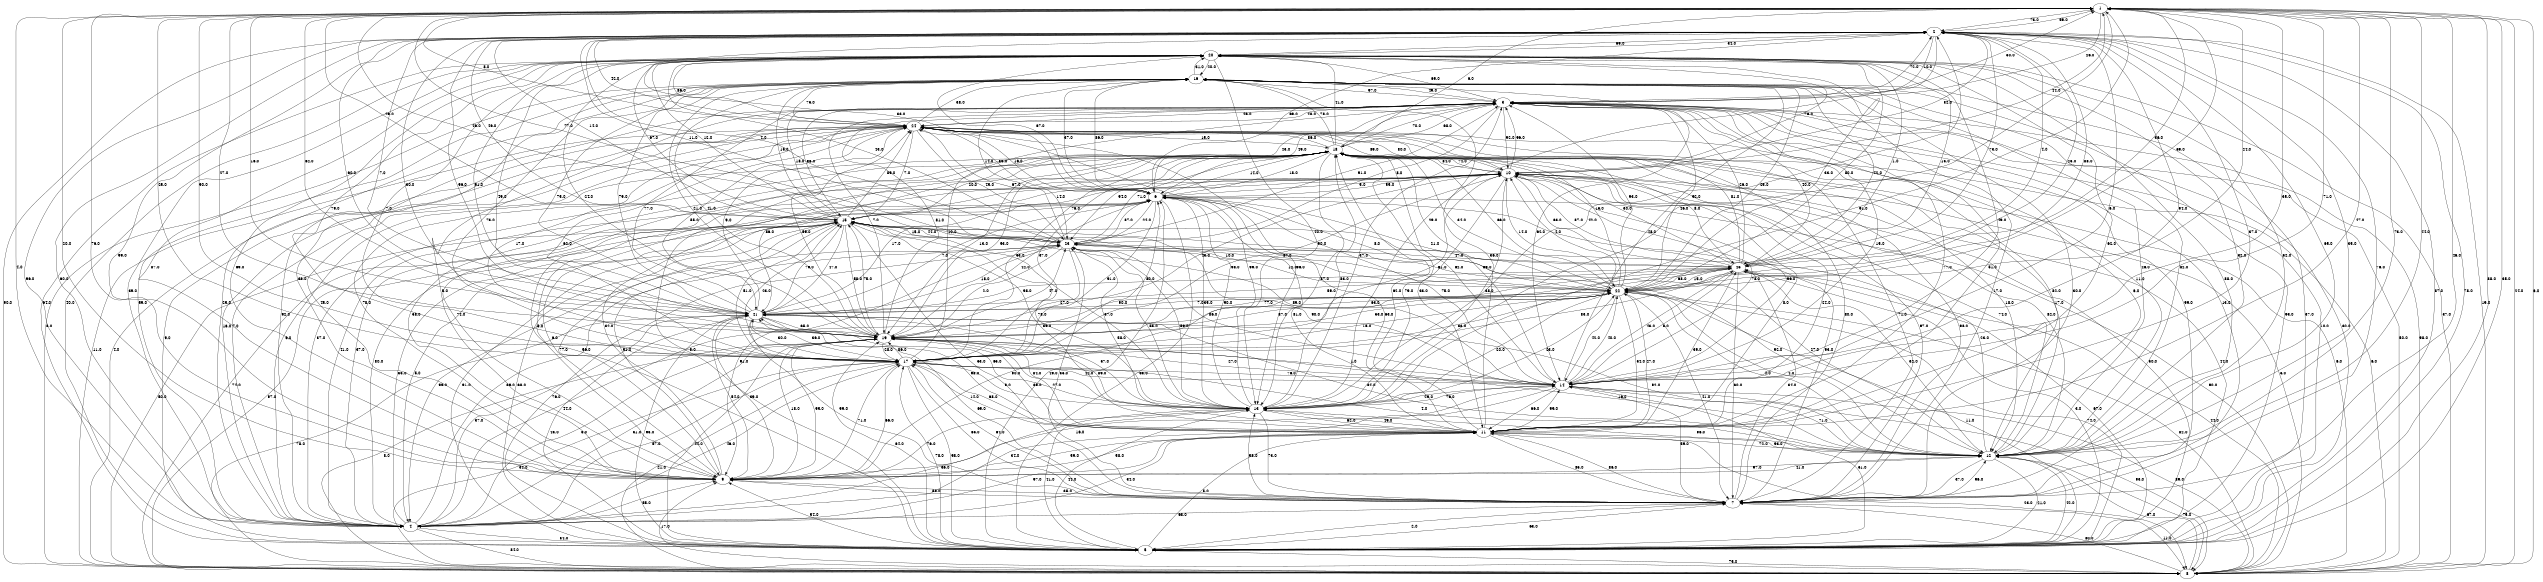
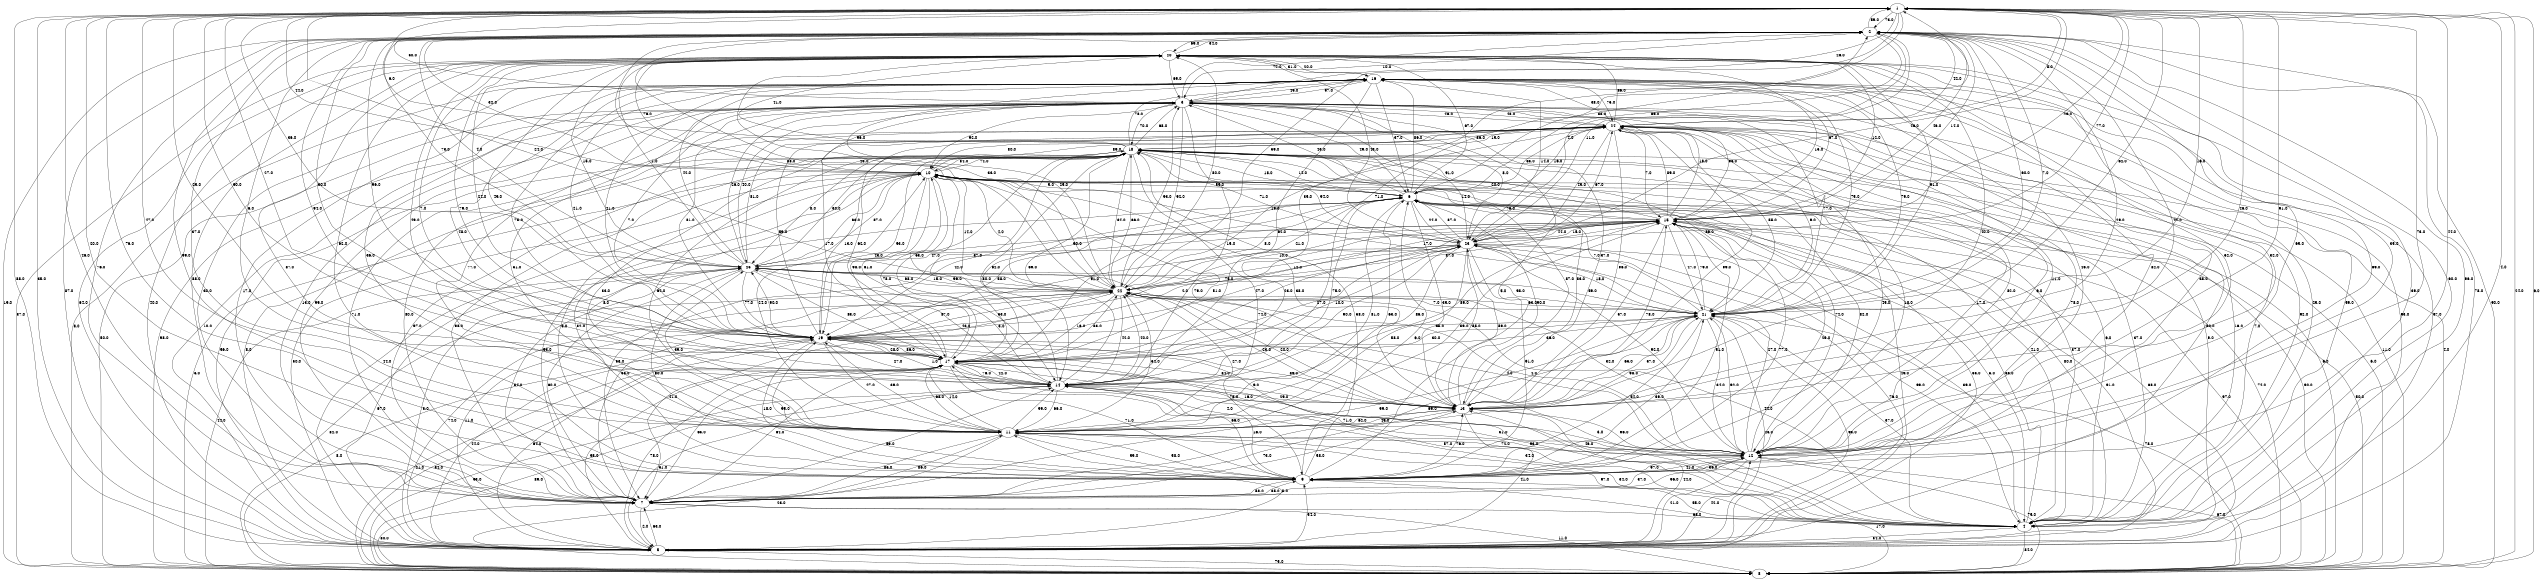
  strict digraph {
    n1 [label=1]
    n2 [label=2]
    n3 [label=3]
    n4 [label=4]
    n5 [label=5]
    n6 [label=7]
    n7 [label=8]
    n8 [label=9]
    n9 [label=11]
    n10 [label=12]
    n11 [label=13]
    n12 [label=14]
    n13 [label=17]
    n14 [label=19]
    n15 [label=21]
    n16 [label=22]
    n17 [label=23]
    n18 [label=25]
    n19 [label=6]
    n20 [label=15]
    n21 [label=20]
    n22 [label=10]
    n23 [label=16]
    n24 [label=18]
    n25 [label=24]
    n1 -> n2 [label=73.0]
    n1 -> n3 [label=26.0]
    n1 -> n4 [label=4.0]
    n1 -> n5 [label=88.0]
    n1 -> n6 [label=46.0]
    n1 -> n7 [label=24.0]
    n1 -> n8 [label=20.0]
    n1 -> n9 [label=47.0]
    n1 -> n10 [label=73.0]
    n1 -> n11 [label=46.0]
    n1 -> n12 [label=35.0]
    n1 -> n13 [label=25.0]
    n1 -> n14 [label=27.0]
    n1 -> n15 [label=62.0]
    n1 -> n16 [label=59.0]
    n1 -> n17 [label=46.0]
    n1 -> n18 [label=36.0]
    n2 -> n1 [label=59.0]
    n2 -> n3 [label=10.0]
    n2 -> n4 [label=96.0]
    n2 -> n5 [label=78.0]
    n2 -> n7 [label=19.0]
    n2 -> n9 [label=37.0]
    n2 -> n10 [label=65.0]
    n2 -> n11 [label=29.0]
    n2 -> n12 [label=94.0]
    n2 -> n14 [label=30.0]
    n2 -> n15 [label=60.0]
    n2 -> n16 [label=23.0]
    n2 -> n17 [label=4.0]
    n2 -> n18 [label=73.0]
    n2 -> n19 [label=69.0]
    n2 -> n20 [label=46.0]
    n2 -> n21 [label=69.0]
    n3 -> n1 [label=50.0]
    n3 -> n2 [label=72.0]
    n3 -> n4 [label=92.0]
    n3 -> n5 [label=30.0]
    n3 -> n6 [label=99.0]
    n3 -> n7 [label=98.0]
    n3 -> n9 [label=51.0]
    n3 -> n10 [label=11.0]
    n3 -> n12 [label=15.0]
    n3 -> n14 [label=7.0]
    n3 -> n16 [label=92.0]
    n3 -> n17 [label=8.0]
    n3 -> n18 [label=40.0]
    n3 -> n19 [label=49.0]
    n3 -> n20 [label=93.0]
    n3 -> n22 [label=92.0]
    n3 -> n23 [label=49.0]
    n3 -> n24 [label=70.0]
    n3 -> n25 [label=46.0]
    n4 -> n2 [label=60.0]
    n4 -> n5 [label=34.0]
    n4 -> n7 [label=84.0]
    n4 -> n8 [label=55.0]
    n4 -> n9 [label=34.0]
    n4 -> n13 [label=46.0]
    n4 -> n14 [label=3.0]
    n4 -> n15 [label=37.0]
    n4 -> n16 [label=44.0]
    n4 -> n17 [label=39.0]
    n4 -> n19 [label=80.0]
    n4 -> n20 [label=33.0]
    n4 -> n22 [label=37.0]
    n4 -> n23 [label=59.0]
    n4 -> n24 [label=37.0]
    n4 -> n25 [label=7.0]
    n5 -> n1 [label=35.0]
    n5 -> n2 [label=87.0]
    n5 -> n3 [label=10.0]
    n5 -> n6 [label=63.0]
    n5 -> n7 [label=75.0]
    n5 -> n8 [label=54.0]
    n5 -> n9 [label=5.0]
    n5 -> n10 [label=42.0]
    n5 -> n11 [label=44.0]
    n5 -> n13 [label=78.0]
    n5 -> n14 [label=64.0]
    n5 -> n15 [label=93.0]
    n5 -> n16 [label=11.0]
    n5 -> n17 [label=76.0]
    n5 -> n18 [label=3.0]
    n5 -> n19 [label=49.0]
    n5 -> n20 [label=68.0]
    n5 -> n21 [label=40.0]
    n5 -> n22 [label=44.0]
    n5 -> n23 [label=37.0]
    n5 -> n24 [label=8.0]
    n5 -> n25 [label=9.0]
    n6 -> n2 [label=76.0]
    n6 -> n3 [label=13.0]
    n6 -> n4 [label=68.0]
    n6 -> n5 [label=2.0]
    n6 -> n7 [label=11.0]
    n6 -> n8 [label=35.0]
    n6 -> n9 [label=86.0]
    n6 -> n10 [label=96.0]
    n6 -> n11 [label=58.0]
    n6 -> n12 [label=59.0]
    n6 -> n13 [label=64.0]
    n6 -> n15 [label=69.0]
    n6 -> n17 [label=35.0]
    n6 -> n18 [label=34.0]
    n6 -> n21 [label=88.0]
    n6 -> n23 [label=30.0]
    n6 -> n24 [label=98.0]
    n6 -> n25 [label=80.0]
    n7 -> n1 [label=6.0]
    n7 -> n2 [label=90.0]
    n7 -> n3 [label=50.0]
    n7 -> n6 [label=80.0]
    n7 -> n8 [label=17.0]
    n7 -> n10 [label=67.0]
    n7 -> n12 [label=89.0]
    n7 -> n13 [label=34.0]
    n7 -> n14 [label=8.0]
    n7 -> n15 [label=78.0]
    n7 -> n16 [label=82.0]
    n7 -> n18 [label=44.0]
    n7 -> n19 [label=90.0]
    n7 -> n20 [label=50.0]
    n7 -> n21 [label=37.0]
    n7 -> n22 [label=5.0]
    n7 -> n23 [label=8.0]
    n7 -> n24 [label=6.0]
    n7 -> n25 [label=4.0]
    n8 -> n1 [label=76.0]
    n8 -> n2 [label=99.0]
    n8 -> n3 [label=5.0]
    n8 -> n6 [label=58.0]
    n8 -> n9 [label=58.0]
    n8 -> n10 [label=41.0]
    n8 -> n11 [label=76.0]
    n8 -> n12 [label=16.0]
    n8 -> n13 [label=66.0]
    n8 -> n14 [label=95.0]
    n8 -> n15 [label=39.0]
    n8 -> n19 [label=6.0]
    n8 -> n20 [label=51.0]
    n8 -> n21 [label=69.0]
    n8 -> n22 [label=32.0]
    n8 -> n23 [label=38.0]
    n8 -> n24 [label=58.0]
    n8 -> n25 [label=78.0]
    n9 -> n3 [label=77.0]
    n9 -> n4 [label=97.0]
    n9 -> n6 [label=85.0]
    n9 -> n7 [label=23.0]
    n9 -> n8 [label=59.0]
    n9 -> n10 [label=72.0]
    n9 -> n11 [label=49.0]
    n9 -> n12 [label=99.0]
    n9 -> n13 [label=14.0]
    n9 -> n14 [label=39.0]
    n9 -> n15 [label=98.0]
    n9 -> n16 [label=27.0]
    n9 -> n18 [label=39.0]
    n9 -> n19 [label=63.0]
    n9 -> n20 [label=39.0]
    n9 -> n21 [label=62.0]
    n9 -> n22 [label=24.0]
    n9 -> n23 [label=36.0]
    n9 -> n24 [label=62.0]
    n10 -> n1 [label=44.0]
    n10 -> n2 [label=35.0]
    n10 -> n5 [label=21.0]
    n10 -> n6 [label=37.0]
    n10 -> n7 [label=75.0]
    n10 -> n8 [label=97.0]
    n10 -> n9 [label=93.0]
    n10 -> n11 [label=96.0]
    n10 -> n12 [label=71.0]
-   n14 -> n10 [label=16.0]
+   n10 -> n14 [label=16.0]
    n10 -> n15 [label=92.0]
    n10 -> n16 [label=4.0]
    n10 -> n17 [label=27.0]
    n10 -> n20 [label=23.0]
    n10 -> n21 [label=32.0]
    n10 -> n22 [label=82.0]
    n10 -> n23 [label=82.0]
    n10 -> n24 [label=17.0]
    n10 -> n25 [label=6.0]
    n11 -> n1 [label=91.0]
    n11 -> n2 [label=42.0]
    n11 -> n3 [label=37.0]
    n11 -> n4 [label=36.0]
    n11 -> n5 [label=41.0]
    n11 -> n6 [label=73.0]
    n11 -> n9 [label=62.0]
    n11 -> n12 [label=29.0]
    n11 -> n14 [label=89.0]
    n11 -> n15 [label=57.0]
    n11 -> n16 [label=23.0]
    n11 -> n17 [label=59.0]
    n11 -> n19 [label=90.0]
    n11 -> n20 [label=78.0]
    n11 -> n22 [label=38.0]
    n11 -> n24 [label=83.0]
    n11 -> n25 [label=99.0]
    n12 -> n1 [label=71.0]
    n12 -> n2 [label=6.0]
    n12 -> n4 [label=34.0]
    n12 -> n5 [label=51.0]
    n12 -> n7 [label=93.0]
    n12 -> n9 [label=66.0]
    n12 -> n11 [label=76.0]
    n12 -> n13 [label=42.0]
    n12 -> n14 [label=1.0]
    n12 -> n16 [label=40.0]
    n12 -> n17 [label=90.0]
    n12 -> n18 [label=43.0]
    n12 -> n19 [label=75.0]
    n12 -> n20 [label=89.0]
    n12 -> n21 [label=49.0]
    n12 -> n22 [label=96.0]
    n12 -> n23 [label=48.0]
    n12 -> n24 [label=69.0]
    n13 -> n1 [label=90.0]
    n13 -> n4 [label=57.0]
    n13 -> n5 [label=98.0]
    n13 -> n6 [label=65.0]
    n13 -> n7 [label=21.0]
    n13 -> n8 [label=71.0]
    n13 -> n9 [label=68.0]
    n13 -> n10 [label=4.0]
    n13 -> n11 [label=9.0]
    n13 -> n12 [label=76.0]
    n13 -> n14 [label=86.0]
    n13 -> n15 [label=36.0]
    n13 -> n16 [label=33.0]
-   n13 -> n3 [label=10.0]
+   n13 -> n17 [label=10.0]
    n13 -> n19 [label=80.0]
    n13 -> n20 [label=23.0]
    n13 -> n21 [label=79.0]
    n13 -> n22 [label=61.0]
    n13 -> n23 [label=73.0]
    n13 -> n24 [label=37.0]
    n13 -> n25 [label=62.0]
    n14 -> n2 [label=96.0]
    n14 -> n3 [label=81.0]
    n14 -> n4 [label=31.0]
    n14 -> n5 [label=44.0]
    n14 -> n8 [label=18.0]
    n14 -> n9 [label=27.0]
    n14 -> n11 [label=84.0]
    n14 -> n12 [label=27.0]
    n14 -> n13 [label=28.0]
    n14 -> n16 [label=53.0]
    n14 -> n17 [label=47.0]
    n14 -> n18 [label=90.0]
    n14 -> n20 [label=75.0]
    n14 -> n21 [label=49.0]
    n14 -> n23 [label=41.0]
    n14 -> n24 [label=53.0]
    n14 -> n25 [label=59.0]
    n15 -> n1 [label=16.0]
    n15 -> n2 [label=7.0]
    n15 -> n3 [label=77.0]
    n15 -> n5 [label=43.0]
    n15 -> n6 [label=99.0]
    n15 -> n8 [label=54.0]
    n15 -> n10 [label=34.0]
    n15 -> n11 [label=65.0]
    n15 -> n13 [label=30.0]
    n15 -> n14 [label=65.0]
    n15 -> n16 [label=63.0]
    n15 -> n17 [label=18.0]
    n15 -> n18 [label=59.0]
    n15 -> n19 [label=7.0]
    n15 -> n20 [label=79.0]
    n15 -> n21 [label=91.0]
    n15 -> n23 [label=79.0]
    n15 -> n25 [label=9.0]
    n16 -> n1 [label=24.0]
    n16 -> n2 [label=88.0]
    n16 -> n3 [label=93.0]
    n16 -> n5 [label=74.0]
    n16 -> n6 [label=41.0]
    n16 -> n9 [label=54.0]
    n16 -> n10 [label=4.0]
    n16 -> n11 [label=20.0]
    n16 -> n12 [label=42.0]
    n16 -> n13 [label=16.0]
    n16 -> n14 [label=87.0]
    n16 -> n15 [label=7.0]
    n16 -> n18 [label=15.0]
    n16 -> n19 [label=21.0]
    n16 -> n20 [label=87.0]
    n16 -> n21 [label=80.0]
    n16 -> n22 [label=4.0]
    n16 -> n24 [label=66.0]
    n16 -> n25 [label=15.0]
    n17 -> n1 [label=77.0]
    n17 -> n2 [label=11.0]
    n17 -> n3 [label=91.0]
    n17 -> n4 [label=99.0]
    n17 -> n8 [label=91.0]
    n17 -> n9 [label=58.0]
    n17 -> n10 [label=92.0]
    n17 -> n11 [label=55.0]
    n17 -> n12 [label=86.0]
    n17 -> n13 [label=27.0]
    n17 -> n14 [label=2.0]
    n17 -> n16 [label=12.0]
    n17 -> n18 [label=47.0]
    n17 -> n19 [label=87.0]
    n17 -> n20 [label=44.0]
    n17 -> n21 [label=43.0]
    n17 -> n24 [label=71.0]
    n17 -> n25 [label=67.0]
    n18 -> n2 [label=4.0]
    n18 -> n3 [label=26.0]
    n18 -> n5 [label=67.0]
    n18 -> n6 [label=60.0]
    n18 -> n8 [label=90.0]
    n18 -> n10 [label=32.0]
    n18 -> n12 [label=3.0]
    n18 -> n13 [label=83.0]
    n18 -> n14 [label=77.0]
    n18 -> n15 [label=98.0]
    n18 -> n16 [label=68.0]
    n18 -> n20 [label=90.0]
    n18 -> n21 [label=1.0]
    n18 -> n22 [label=87.0]
    n18 -> n23 [label=42.0]
    n18 -> n24 [label=30.0]
    n18 -> n25 [label=81.0]
    n19 -> n2 [label=33.0]
    n19 -> n3 [label=43.0]
    n19 -> n5 [label=33.0]
    n19 -> n6 [label=93.0]
    n19 -> n7 [label=74.0]
    n19 -> n9 [label=81.0]
    n19 -> n11 [label=35.0]
    n19 -> n13 [label=91.0]
    n19 -> n14 [label=42.0]
    n19 -> n16 [label=8.0]
    n19 -> n17 [label=24.0]
    n19 -> n20 [label=76.0]
    n19 -> n21 [label=67.0]
    n19 -> n22 [label=55.0]
    n19 -> n23 [label=86.0]
    n19 -> n24 [label=14.0]
    n19 -> n25 [label=16.0]
    n20 -> n1 [label=29.0]
    n20 -> n2 [label=14.0]
    n20 -> n3 [label=18.0]
    n20 -> n4 [label=5.0]
    n20 -> n5 [label=91.0]
    n20 -> n6 [label=53.0]
    n20 -> n7 [label=97.0]
    n20 -> n8 [label=77.0]
    n20 -> n11 [label=57.0]
    n20 -> n13 [label=51.0]
    n20 -> n14 [label=58.0]
    n20 -> n15 [label=47.0]
    n20 -> n16 [label=10.0]
    n20 -> n17 [label=15.0]
    n20 -> n21 [label=12.0]
    n20 -> n22 [label=14.0]
    n20 -> n23 [label=15.0]
    n20 -> n24 [label=20.0]
    n20 -> n25 [label=89.0]
    n21 -> n2 [label=34.0]
    n21 -> n3 [label=69.0]
    n21 -> n4 [label=39.0]
    n21 -> n5 [label=64.0]
    n21 -> n8 [label=87.0]
    n21 -> n10 [label=52.0]
    n21 -> n11 [label=40.0]
    n21 -> n13 [label=7.0]
    n21 -> n14 [label=24.0]
    n21 -> n16 [label=33.0]
    n21 -> n18 [label=15.0]
    n21 -> n20 [label=67.0]
    n21 -> n22 [label=76.0]
    n21 -> n23 [label=20.0]
    n22 -> n1 [label=44.0]
    n22 -> n2 [label=32.0]
    n22 -> n3 [label=96.0]
    n22 -> n4 [label=41.0]
    n22 -> n5 [label=50.0]
    n22 -> n8 [label=5.0]
    n22 -> n9 [label=8.0]
    n22 -> n10 [label=74.0]
    n22 -> n11 [label=79.0]
    n22 -> n12 [label=78.0]
    n22 -> n13 [label=98.0]
    n22 -> n14 [label=43.0]
    n22 -> n15 [label=17.0]
    n22 -> n16 [label=14.0]
    n22 -> n18 [label=63.0]
    n22 -> n19 [label=5.0]
    n22 -> n24 [label=74.0]
    n22 -> n25 [label=89.0]
    n23 -> n3 [label=97.0]
    n23 -> n4 [label=25.0]
    n23 -> n5 [label=93.0]
    n23 -> n6 [label=17.0]
    n23 -> n10 [label=46.0]
    n23 -> n12 [label=62.0]
    n23 -> n14 [label=21.0]
    n23 -> n15 [label=75.0]
    n23 -> n16 [label=25.0]
    n23 -> n17 [label=14.0]
    n23 -> n19 [label=37.0]
    n23 -> n21 [label=31.0]
    n23 -> n25 [label=75.0]
    n24 -> n1 [label=6.0]
    n24 -> n3 [label=68.0]
    n24 -> n4 [label=6.0]
    n24 -> n5 [label=56.0]
    n24 -> n6 [label=97.0]
    n24 -> n7 [label=6.0]
    n24 -> n8 [label=74.0]
    n24 -> n9 [label=33.0]
    n24 -> n10 [label=18.0]
    n24 -> n11 [label=87.0]
    n24 -> n12 [label=62.0]
    n24 -> n13 [label=53.0]
    n24 -> n14 [label=13.0]
    n24 -> n15 [label=86.0]
    n24 -> n16 [label=34.0]
    n24 -> n17 [label=94.0]
    n24 -> n18 [label=8.0]
    n24 -> n19 [label=18.0]
    n24 -> n21 [label=41.0]
    n24 -> n22 [label=84.0]
    n24 -> n23 [label=78.0]
    n24 -> n25 [label=86.0]
    n25 -> n1 [label=8.0]
    n25 -> n2 [label=42.0]
    n25 -> n3 [label=48.0]
    n25 -> n4 [label=16.0]
    n25 -> n6 [label=71.0]
    n25 -> n7 [label=11.0]
    n25 -> n8 [label=45.0]
    n25 -> n10 [label=82.0]
    n25 -> n11 [label=96.0]
    n25 -> n13 [label=17.0]
    n25 -> n15 [label=55.0]
    n25 -> n17 [label=45.0]
    n25 -> n19 [label=33.0]
    n25 -> n20 [label=7.0]
    n25 -> n21 [label=86.0]
    n25 -> n22 [label=80.0]
    n25 -> n23 [label=38.0]
    n25 -> n24 [label=15.0]
  }
